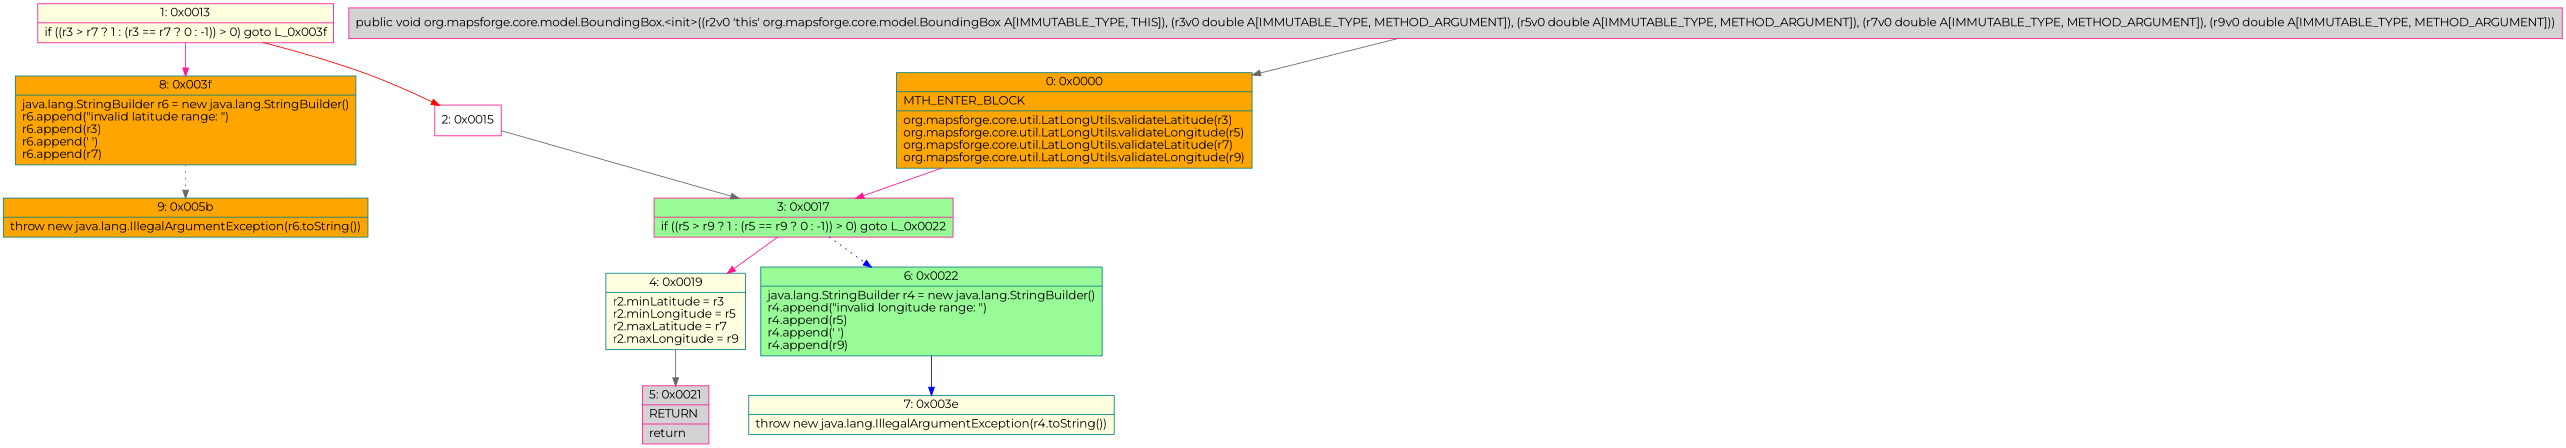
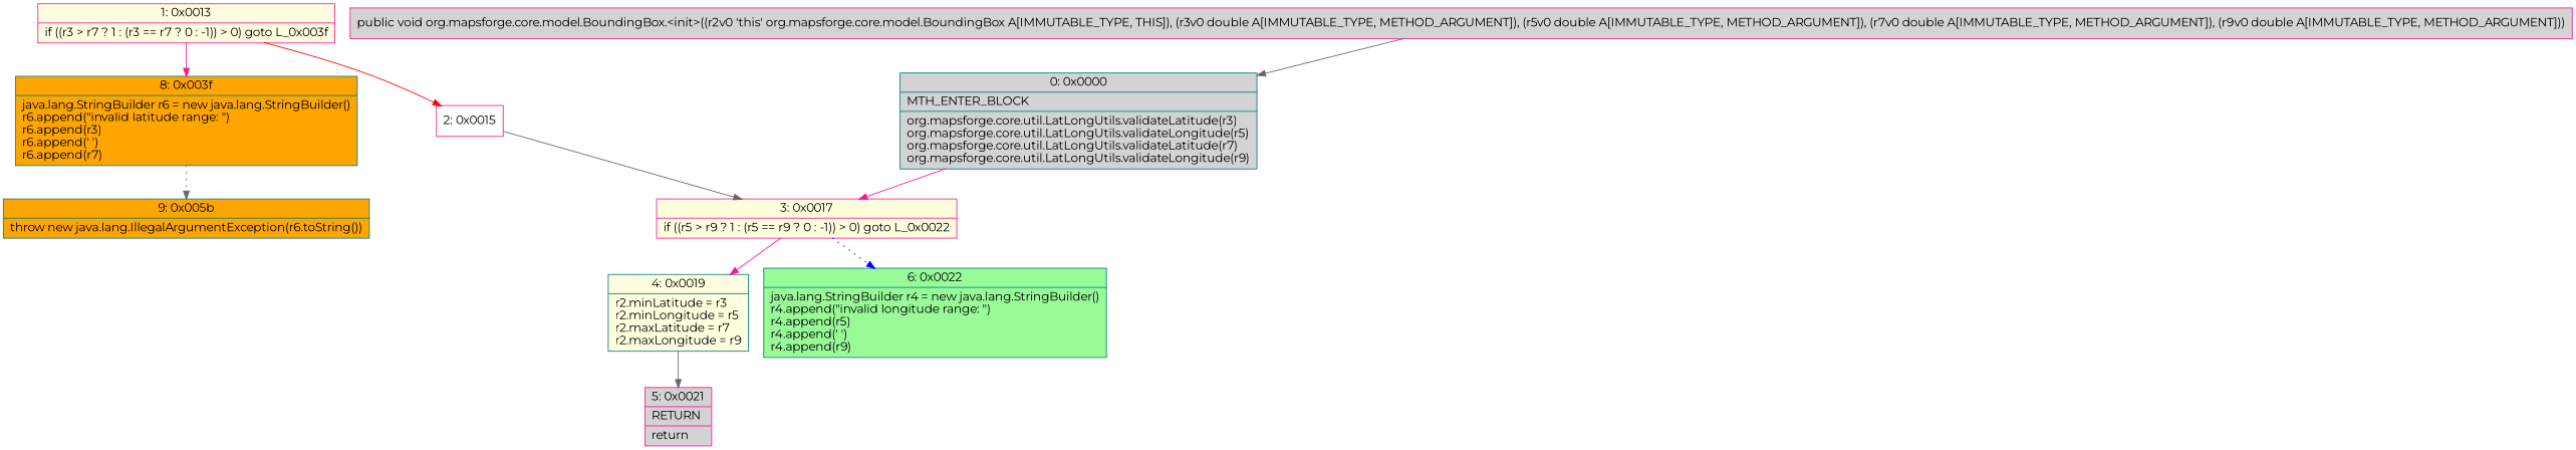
  digraph {
    fontname=Montserrat
    node [color=teal fillcolor=lightgrey fontname=Montserrat shape=record style=filled]
    edge [color=gray40 fontname=Montserrat style=solid]
-   n1 [fillcolor=orange label="{0\:\ 0x0000|MTH_ENTER_BLOCK\l|org.mapsforge.core.util.LatLongUtils.validateLatitude(r3)\lorg.mapsforge.core.util.LatLongUtils.validateLongitude(r5)\lorg.mapsforge.core.util.LatLongUtils.validateLatitude(r7)\lorg.mapsforge.core.util.LatLongUtils.validateLongitude(r9)\l}"]
-   n2 [color=deeppink fillcolor=palegreen label="{3\:\ 0x0017|if ((r5 \> r9 ? 1 : (r5 == r9 ? 0 : \-1)) \> 0) goto L_0x0022\l}"]
+   n1 [label="{0\:\ 0x0000|MTH_ENTER_BLOCK\l|org.mapsforge.core.util.LatLongUtils.validateLatitude(r3)\lorg.mapsforge.core.util.LatLongUtils.validateLongitude(r5)\lorg.mapsforge.core.util.LatLongUtils.validateLatitude(r7)\lorg.mapsforge.core.util.LatLongUtils.validateLongitude(r9)\l}"]
+   n2 [color=deeppink fillcolor=lightyellow label="{3\:\ 0x0017|if ((r5 \> r9 ? 1 : (r5 == r9 ? 0 : \-1)) \> 0) goto L_0x0022\l}"]
    n3 [color=deeppink fillcolor=lightyellow label="{1\:\ 0x0013|if ((r3 \> r7 ? 1 : (r3 == r7 ? 0 : \-1)) \> 0) goto L_0x003f\l}"]
    n4 [color=deeppink fillcolor=white label="{2\:\ 0x0015}"]
    n5 [fillcolor=orange label="{8\:\ 0x003f|java.lang.StringBuilder r6 = new java.lang.StringBuilder()\lr6.append(\"invalid latitude range: \")\lr6.append(r3)\lr6.append(' ')\lr6.append(r7)\l}"]
    n6 [fillcolor=orange label="{9\:\ 0x005b|throw new java.lang.IllegalArgumentException(r6.toString())\l}"]
    n7 [fillcolor=lightyellow label="{4\:\ 0x0019|r2.minLatitude = r3\lr2.minLongitude = r5\lr2.maxLatitude = r7\lr2.maxLongitude = r9\l}"]
    n8 [fillcolor=palegreen label="{6\:\ 0x0022|java.lang.StringBuilder r4 = new java.lang.StringBuilder()\lr4.append(\"invalid longitude range: \")\lr4.append(r5)\lr4.append(' ')\lr4.append(r9)\l}"]
    n9 [color=deeppink label="{5\:\ 0x0021|RETURN\l|return\l}"]
-   n10 [fillcolor=lightyellow label="{7\:\ 0x003e|throw new java.lang.IllegalArgumentException(r4.toString())\l}"]
    n11 [color=deeppink label="{public void org.mapsforge.core.model.BoundingBox.\<init\>((r2v0 'this' org.mapsforge.core.model.BoundingBox A[IMMUTABLE_TYPE, THIS]), (r3v0 double A[IMMUTABLE_TYPE, METHOD_ARGUMENT]), (r5v0 double A[IMMUTABLE_TYPE, METHOD_ARGUMENT]), (r7v0 double A[IMMUTABLE_TYPE, METHOD_ARGUMENT]), (r9v0 double A[IMMUTABLE_TYPE, METHOD_ARGUMENT])) }"]
    n1 -> n2 [color=deeppink]
    n2 -> n7 [color=deeppink]
    n2 -> n8 [color=blue style=dotted]
    n3 -> n4 [color=red]
    n3 -> n5 [color=deeppink]
    n4 -> n2
    n5 -> n6 [style=dotted]
    n7 -> n9
-   n8 -> n10 [color=blue]
    n11 -> n1
  }
